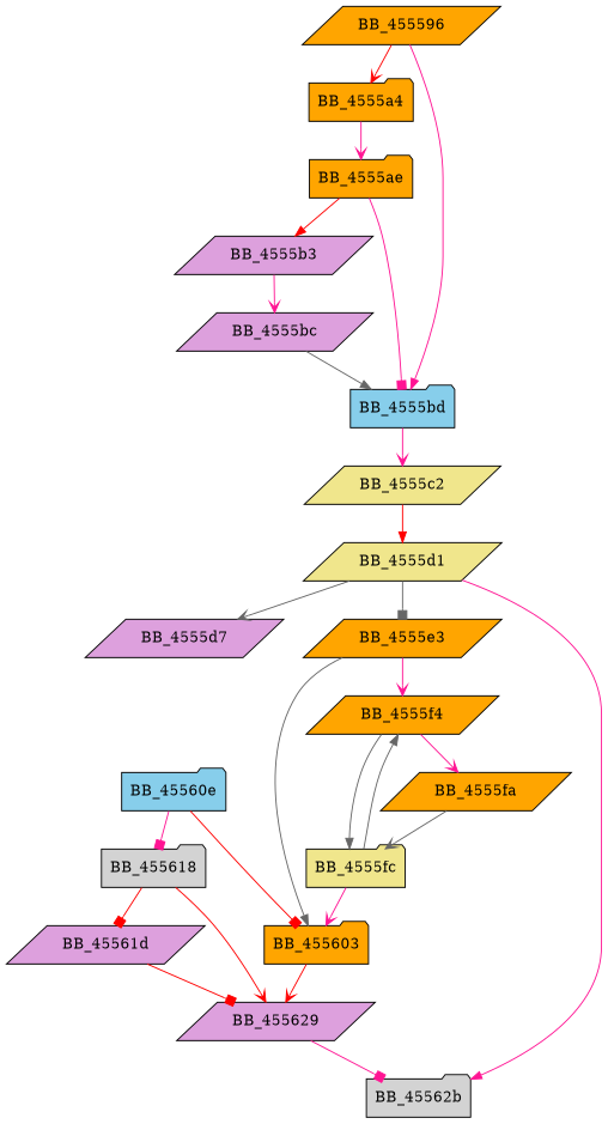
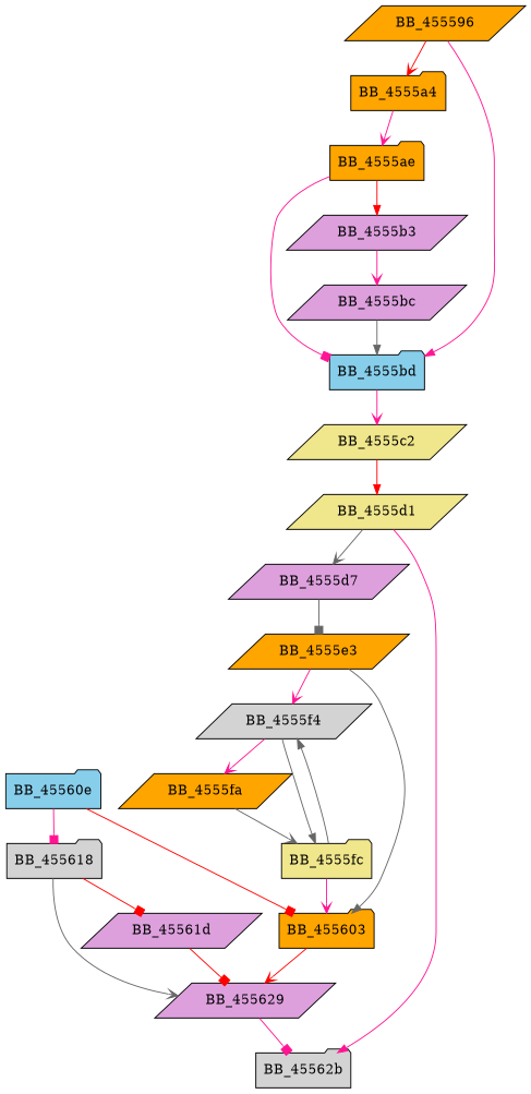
  digraph {
    fontname="DejaVu Serif"
    node [fillcolor=orange fontname="DejaVu Serif" shape=parallelogram style=filled]
    edge [arrowhead=vee color=deeppink fontname="DejaVu Serif"]
    BB_4555a4 [shape=folder]
    BB_455596
    BB_4555bd [fillcolor=skyblue shape=folder]
    BB_4555ae [shape=folder]
    BB_4555c2 [fillcolor=khaki]
    BB_4555b3 [fillcolor=plum]
    BB_4555d1 [fillcolor=khaki]
    BB_4555bc [fillcolor=plum]
    BB_4555d7 [fillcolor=plum]
    BB_45562b [fillcolor=lightgrey shape=folder]
    BB_4555e3
-   BB_4555f4
+   BB_4555f4 [fillcolor=lightgrey]
    BB_455603 [shape=folder]
    BB_4555fa
    BB_4555fc [fillcolor=khaki shape=folder]
    BB_455629 [fillcolor=plum]
    BB_45560e [fillcolor=skyblue shape=folder]
    BB_455618 [fillcolor=lightgrey shape=folder]
    BB_45561d [fillcolor=plum]
    BB_4555a4 -> BB_4555ae
    BB_455596 -> BB_4555a4 [color=red]
    BB_455596 -> BB_4555bd [arrowhead=normal]
    BB_4555bd -> BB_4555c2
    BB_4555ae -> BB_4555bd [arrowhead=box]
    BB_4555ae -> BB_4555b3 [arrowhead=normal color=red]
    BB_4555c2 -> BB_4555d1 [arrowhead=normal color=red]
    BB_4555b3 -> BB_4555bc
    BB_4555d1 -> BB_4555d7 [color=gray40]
    BB_4555d1 -> BB_45562b [arrowhead=normal]
    BB_4555bc -> BB_4555bd [arrowhead=normal color=gray40]
-   BB_4555d1 -> BB_4555e3 [arrowhead=box color=gray40]
+   BB_4555d7 -> BB_4555e3 [arrowhead=box color=gray40]
    BB_4555e3 -> BB_4555f4
    BB_4555e3 -> BB_455603 [arrowhead=normal color=gray40]
    BB_4555f4 -> BB_4555fa
    BB_4555f4 -> BB_4555fc [arrowhead=normal color=gray40]
    BB_455603 -> BB_455629 [color=red]
    BB_4555fa -> BB_4555fc [color=gray40]
    BB_4555fc -> BB_4555f4 [arrowhead=normal color=gray40]
    BB_4555fc -> BB_455603
    BB_455629 -> BB_45562b [arrowhead=box]
    BB_45560e -> BB_455603 [arrowhead=box color=red]
    BB_45560e -> BB_455618 [arrowhead=box]
-   BB_455618 -> BB_455629 [color=red]
+   BB_455618 -> BB_455629 [color=gray40]
    BB_455618 -> BB_45561d [arrowhead=box color=red]
    BB_45561d -> BB_455629 [arrowhead=box color=red]
  }
